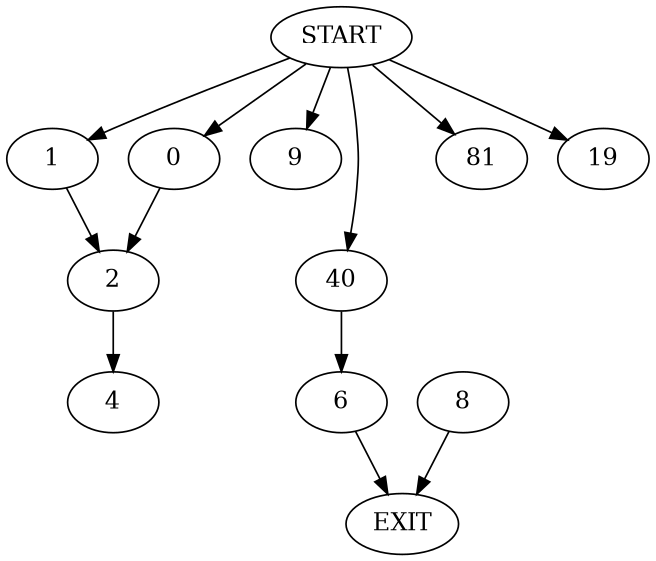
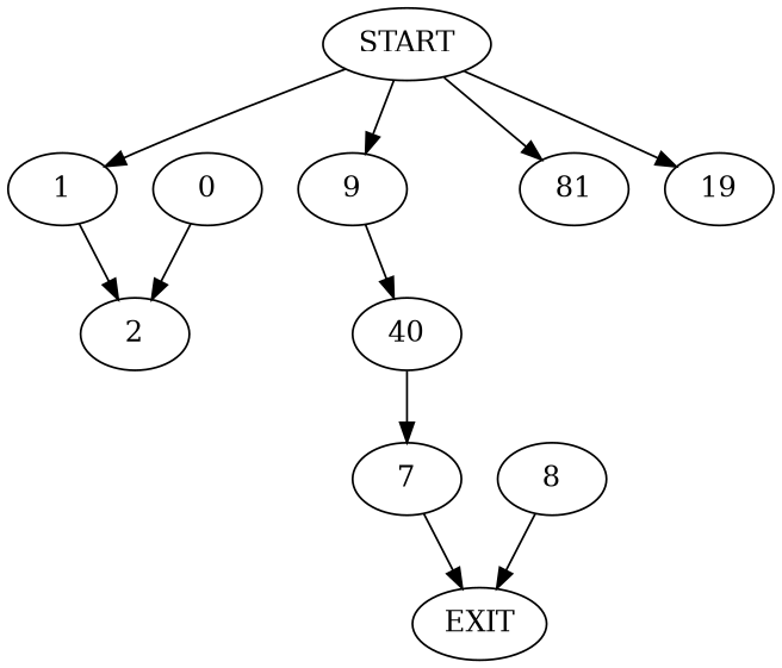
  digraph {
    n1 [label=START]
    1
    n3 [label=0]
    9
    n5 [label=40]
    n6 [label=81]
    n7 [label=19]
    2
-   6
+   6 [label=7]
    n10 [label=EXIT]
-   4
    8
    n1 -> 1
-   n1 -> n3
    n1 -> 9
-   n1 -> n5
+   9 -> n5
    n1 -> n6
    n1 -> n7
    1 -> 2
    n3 -> 2
    n5 -> 6
-   2 -> 4
    6 -> n10
    8 -> n10
  }
